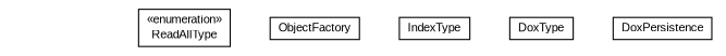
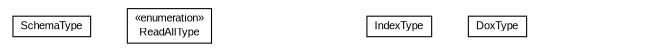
  digraph {
    nodesep=0.25
    ranksep=0.5
    node [fontcolor=black fontname=arial fontsize=10.0 shape=plaintext]
+   n1 [label=<<table title="net.trajano.doxdb.schema.SchemaType" border="0" cellborder="1" cellspacing="0" cellpadding="2" port="p" href="./SchemaType.html"> 		<tr><td><table border="0" cellspacing="0" cellpadding="1"> <tr><td align="center" balign="center"> SchemaType </td></tr> 		</table></td></tr> 		</table>>]
    n2 [label=<<table title="net.trajano.doxdb.schema.ReadAllType" border="0" cellborder="1" cellspacing="0" cellpadding="2" port="p" href="./ReadAllType.html"> 		<tr><td><table border="0" cellspacing="0" cellpadding="1"> <tr><td align="center" balign="center"> &#171;enumeration&#187; </td></tr> <tr><td align="center" balign="center"> ReadAllType </td></tr> 		</table></td></tr> 		</table>>]
-   n3 [label=<<table title="net.trajano.doxdb.schema.ObjectFactory" border="0" cellborder="1" cellspacing="0" cellpadding="2" port="p" href="./ObjectFactory.html"> 		<tr><td><table border="0" cellspacing="0" cellpadding="1"> <tr><td align="center" balign="center"> ObjectFactory </td></tr> 		</table></td></tr> 		</table>>]
    n4 [label=<<table title="net.trajano.doxdb.schema.IndexType" border="0" cellborder="1" cellspacing="0" cellpadding="2" port="p" href="./IndexType.html"> 		<tr><td><table border="0" cellspacing="0" cellpadding="1"> <tr><td align="center" balign="center"> IndexType </td></tr> 		</table></td></tr> 		</table>>]
    n5 [label=<<table title="net.trajano.doxdb.schema.DoxType" border="0" cellborder="1" cellspacing="0" cellpadding="2" port="p" href="./DoxType.html"> 		<tr><td><table border="0" cellspacing="0" cellpadding="1"> <tr><td align="center" balign="center"> DoxType </td></tr> 		</table></td></tr> 		</table>>]
-   n6 [label=<<table title="net.trajano.doxdb.schema.DoxPersistence" border="0" cellborder="1" cellspacing="0" cellpadding="2" port="p" href="./DoxPersistence.html"> 		<tr><td><table border="0" cellspacing="0" cellpadding="1"> <tr><td align="center" balign="center"> DoxPersistence </td></tr> 		</table></td></tr> 		</table>>]
  }
